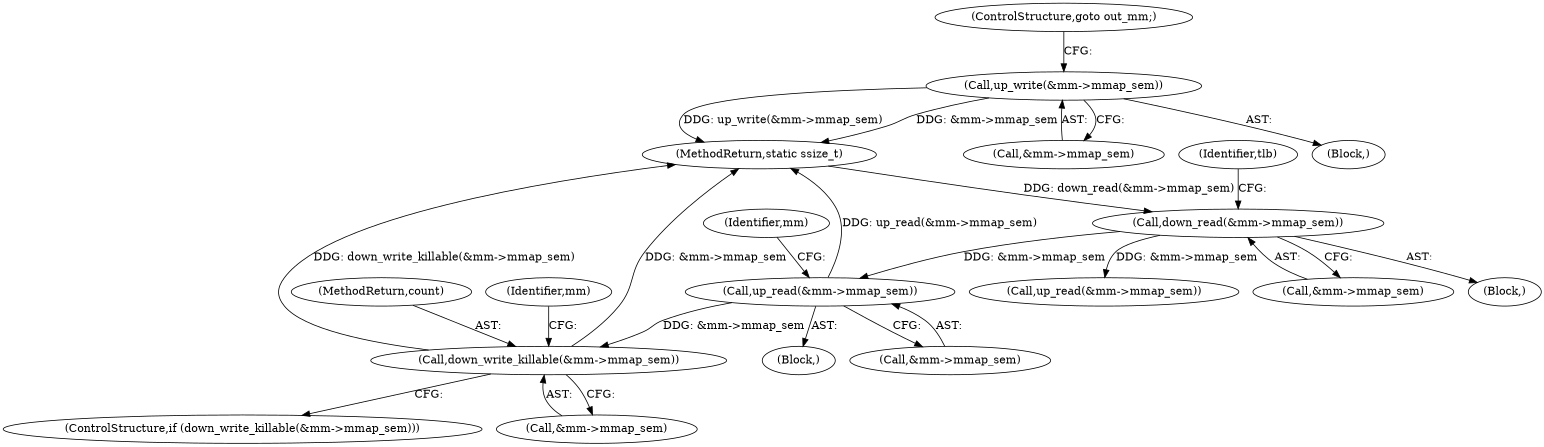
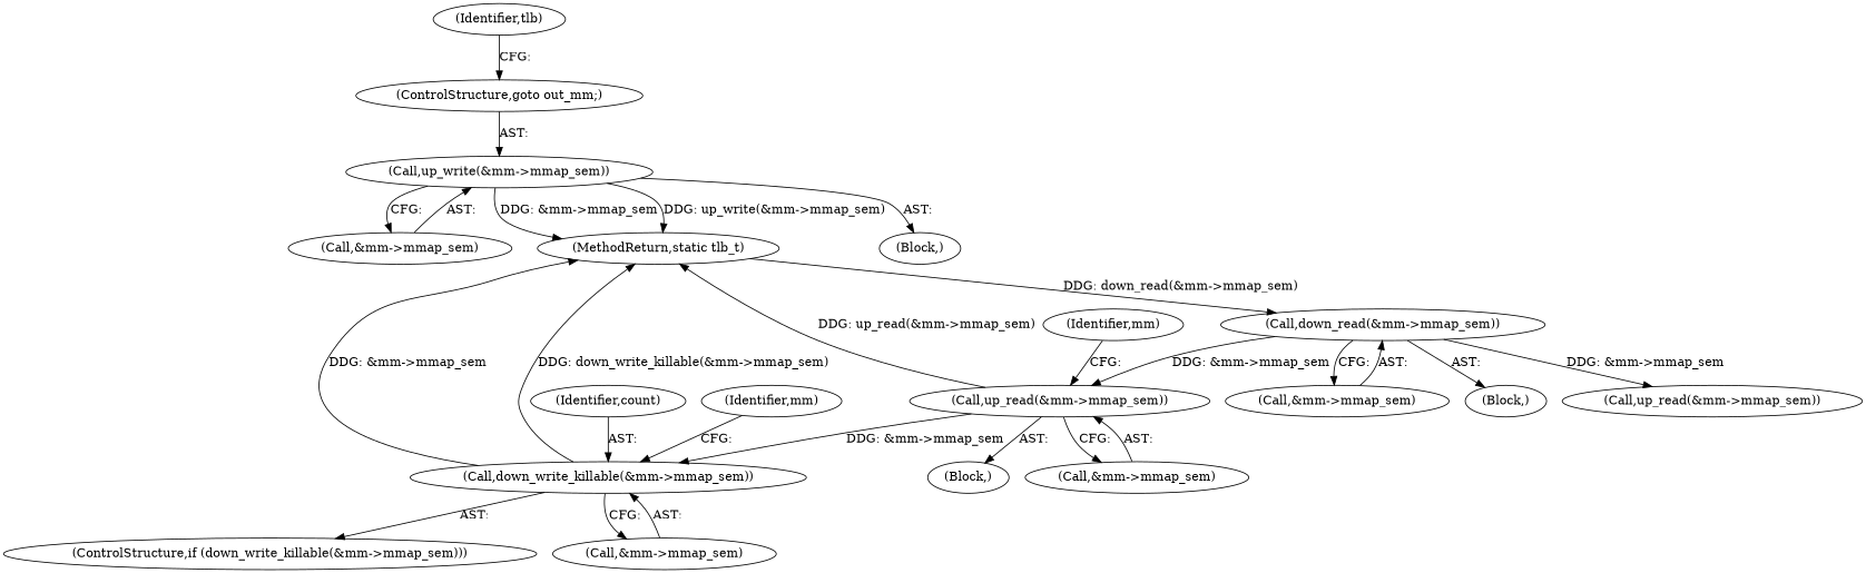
  digraph {
    n1 [label="(Call,up_write(&mm->mmap_sem))"]
    n2 [label="(Call,&mm->mmap_sem)"]
-   n3 [label="(MethodReturn,static ssize_t)"]
+   n3 [label="(MethodReturn,static tlb_t)"]
    n4 [label="(Block,)"]
    n5 [label="(Call,down_read(&mm->mmap_sem))"]
    n6 [label="(Call,down_write_killable(&mm->mmap_sem))"]
    n7 [label="(ControlStructure,if (down_write_killable(&mm->mmap_sem)))"]
    n8 [label="(Call,&mm->mmap_sem)"]
    n9 [label="(Call,up_read(&mm->mmap_sem))"]
    n10 [label="(Block,)"]
    n11 [label="(Call,&mm->mmap_sem)"]
    n12 [label="(Call,&mm->mmap_sem)"]
    n13 [label="(Block,)"]
    n14 [label="(Call,up_read(&mm->mmap_sem))"]
    n15 [label="(ControlStructure,goto out_mm;)"]
    n16 [label="(Identifier,tlb)"]
    n17 [label="(Identifier,mm)"]
-   n18 [label="(MethodReturn,count)"]
+   n18 [label="(Identifier,count)"]
    n19 [label="(Identifier,mm)"]
    n1 -> n2 [label="CFG: "]
    n1 -> n3 [label="DDG: &mm->mmap_sem"]
    n1 -> n3 [label="DDG: up_write(&mm->mmap_sem)"]
    n1 -> n4 [label="AST: "]
    n2 -> n1 [label="AST: "]
    n3 -> n5 [label="DDG: down_read(&mm->mmap_sem)"]
    n5 -> n9 [label="DDG: &mm->mmap_sem"]
    n5 -> n12 [label="CFG: "]
    n5 -> n13 [label="AST: "]
    n5 -> n14 [label="DDG: &mm->mmap_sem"]
    n6 -> n3 [label="DDG: &mm->mmap_sem"]
    n6 -> n3 [label="DDG: down_write_killable(&mm->mmap_sem)"]
-   n6 -> n7 [label="CFG: "]
+   n6 -> n7 [label="AST: "]
    n6 -> n8 [label="CFG: "]
    n8 -> n6 [label="AST: "]
    n9 -> n3 [label="DDG: up_read(&mm->mmap_sem)"]
    n9 -> n6 [label="DDG: &mm->mmap_sem"]
    n9 -> n10 [label="AST: "]
    n9 -> n11 [label="CFG: "]
    n11 -> n9 [label="AST: "]
    n12 -> n5 [label="AST: "]
-   n15 -> n1 [label="CFG: "]
-   n16 -> n5 [label="CFG: "]
+   n15 -> n1 [label="AST: "]
+   n16 -> n15 [label="CFG: "]
    n17 -> n9 [label="CFG: "]
    n18 -> n6 [label="AST: "]
    n19 -> n6 [label="CFG: "]
  }
